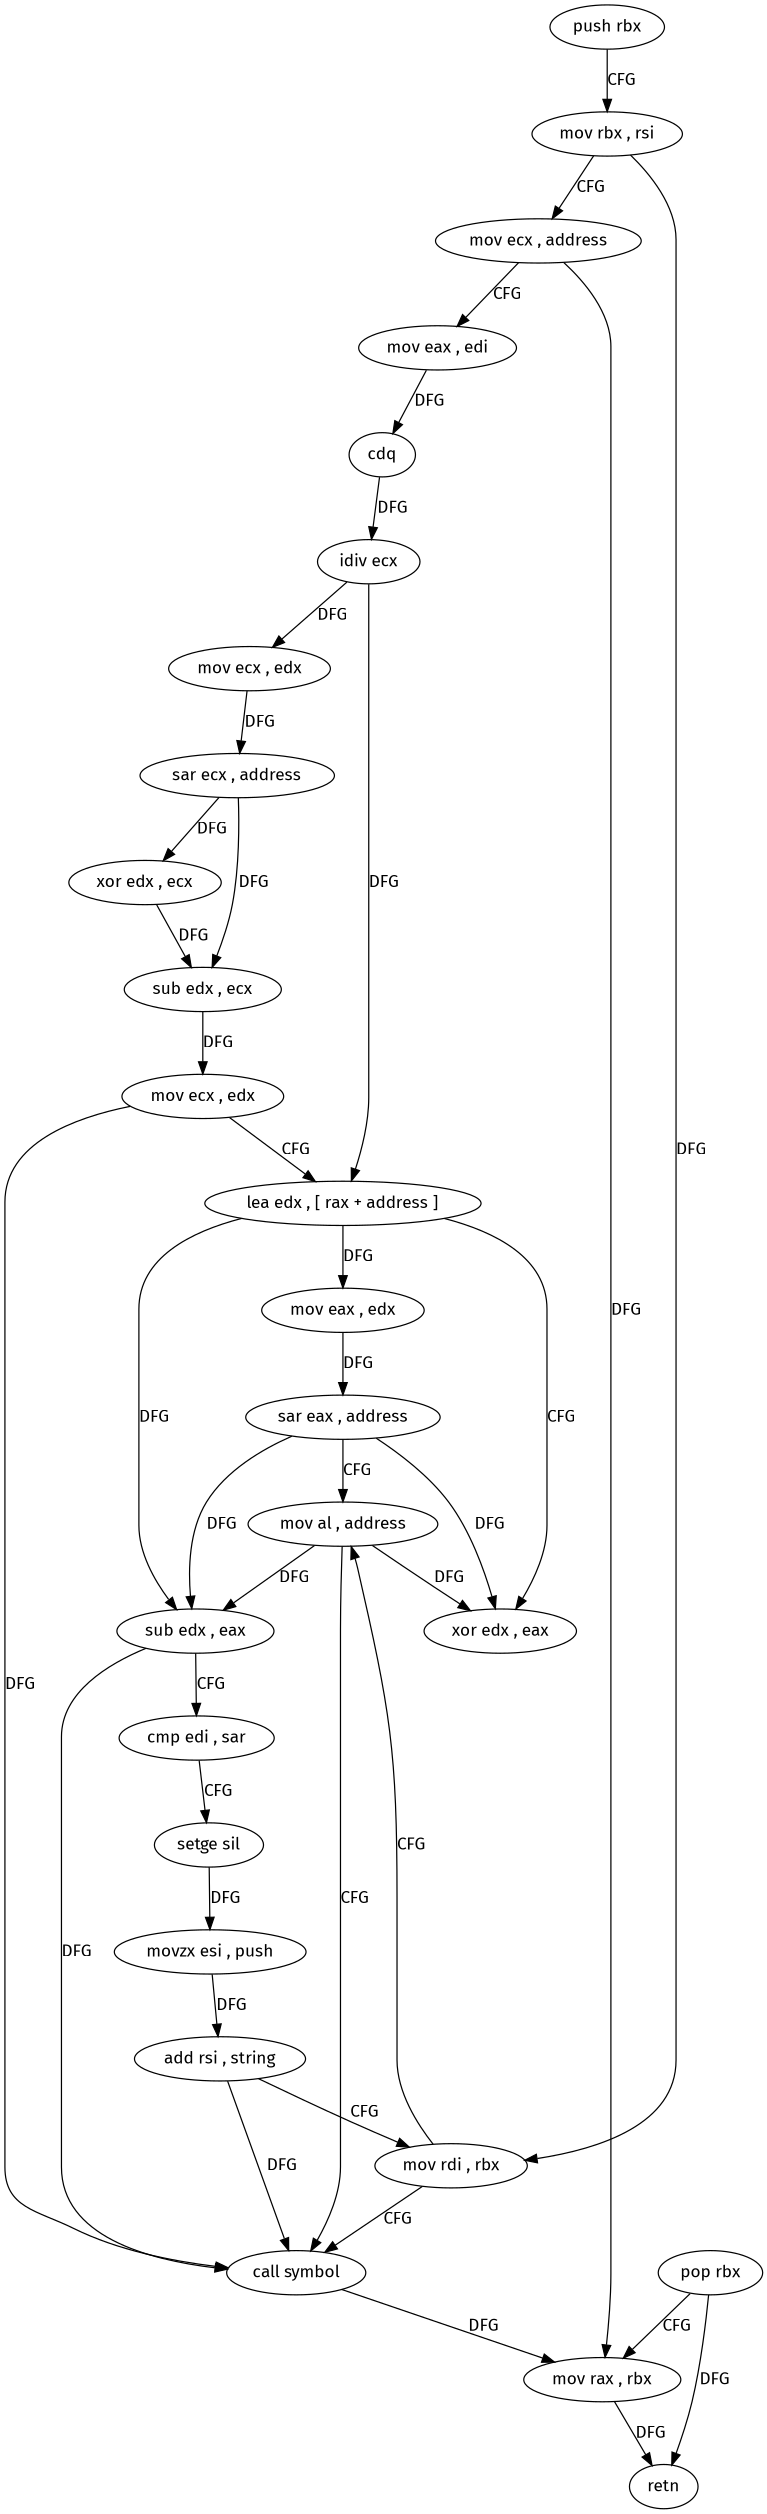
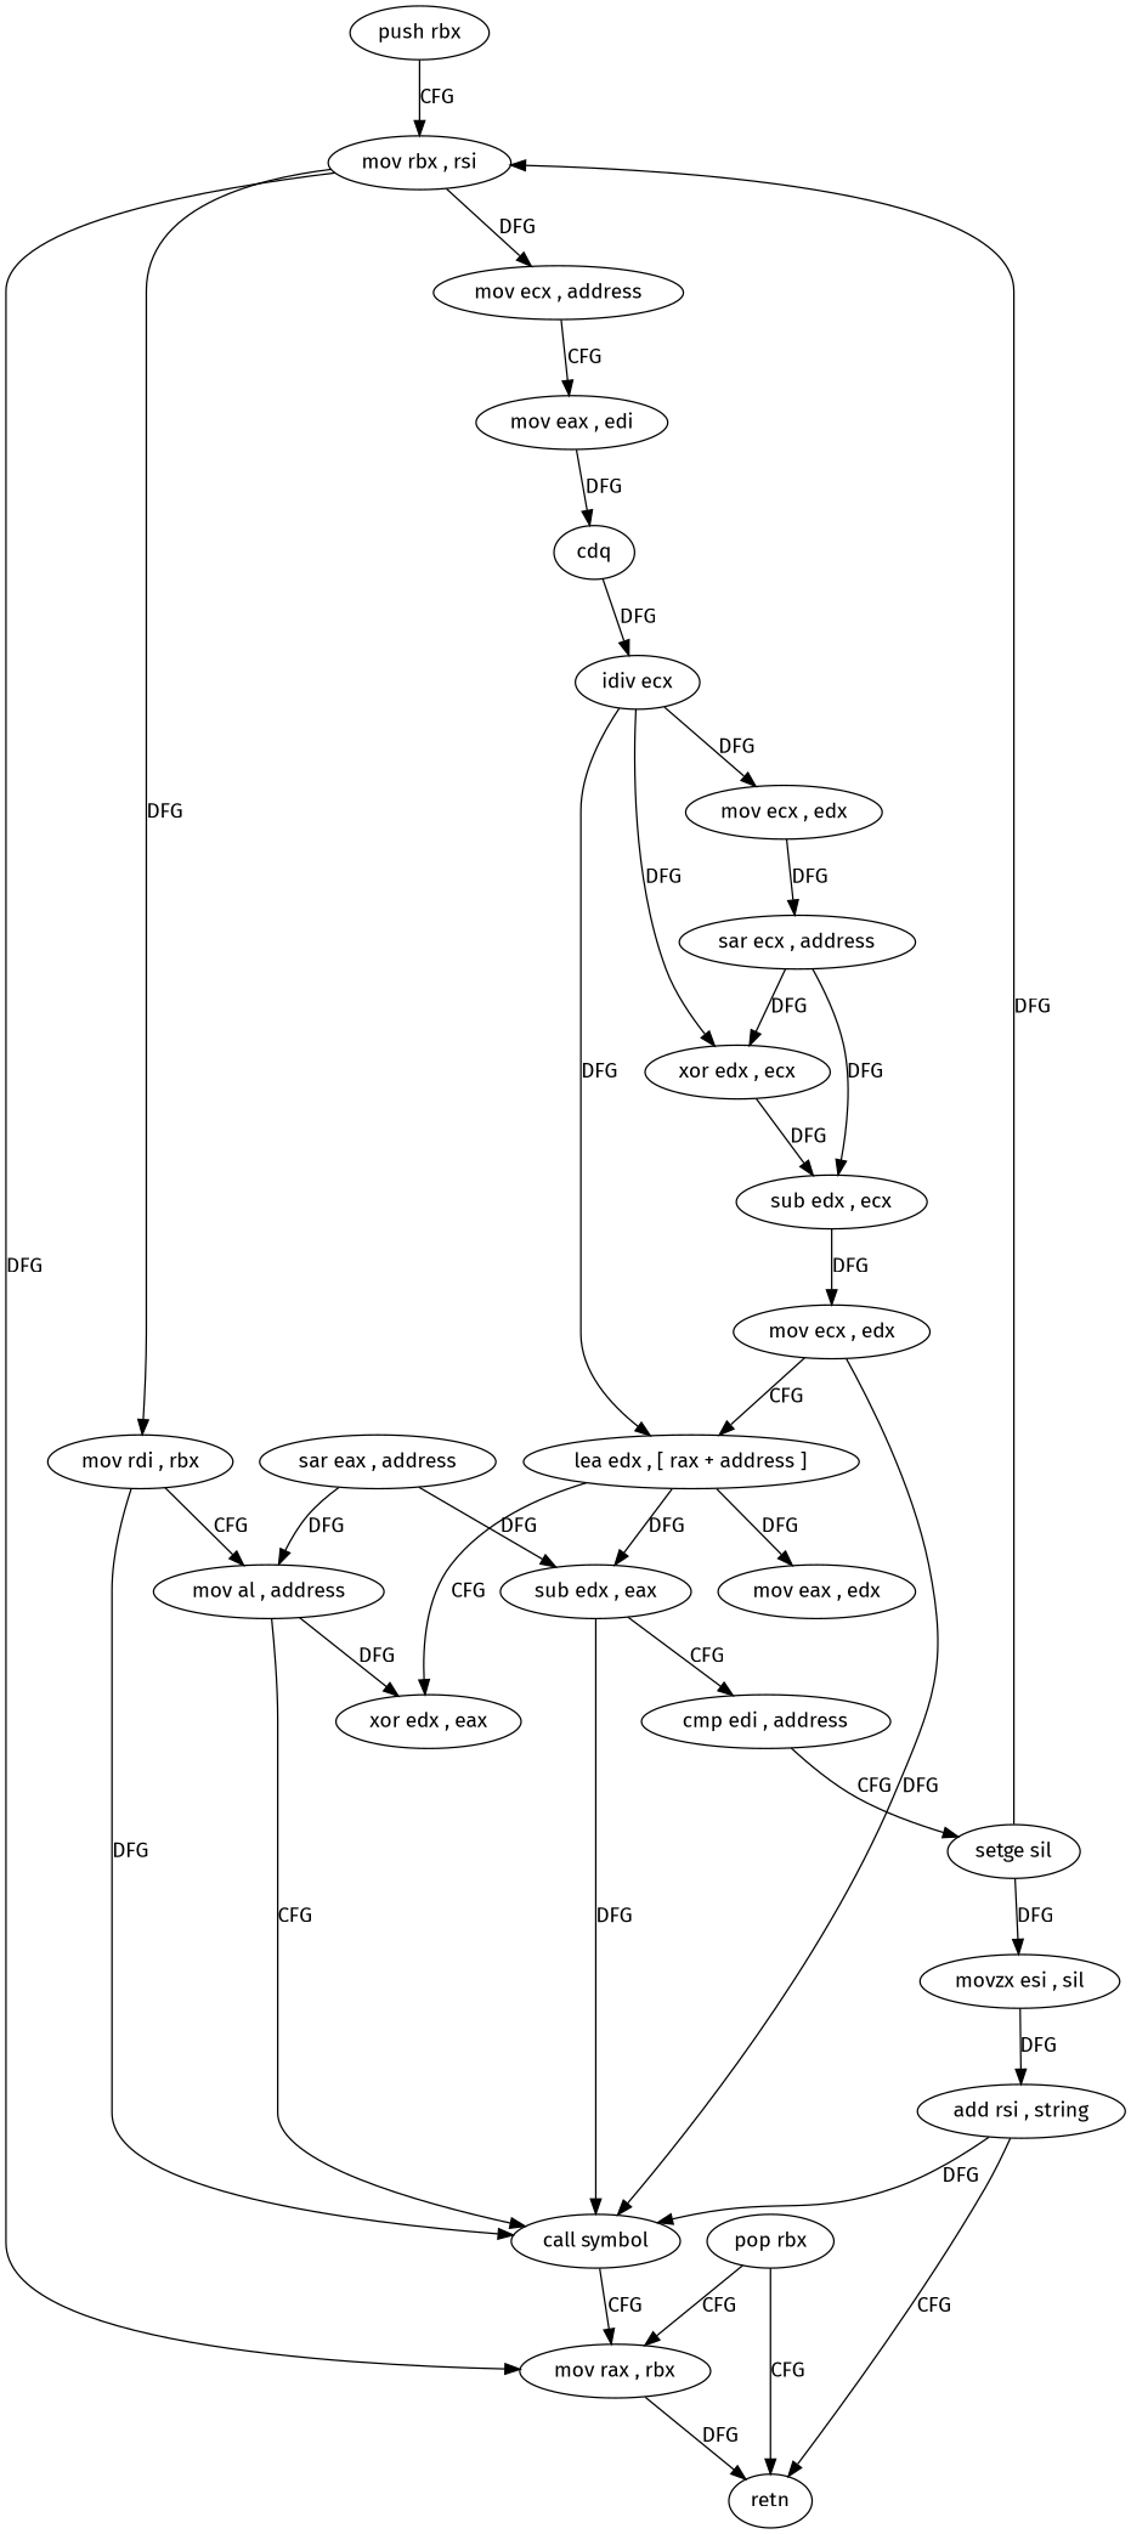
  digraph {
    fontname="Fira Sans"
    node [fontname="Fira Sans"]
    edge [fontname="Fira Sans"]
    n1 [label="push rbx"]
    n2 [label="mov rbx , rsi"]
    n3 [label="mov ecx , address"]
    n4 [label="mov rdi , rbx"]
    n5 [label="mov rax , rbx"]
    n6 [label="mov eax , edi"]
    n7 [label="call symbol"]
    n8 [label="mov al , address"]
    n9 [label=retn]
    n10 [label=cdq]
    n11 [label="idiv ecx"]
    n12 [label="mov ecx , edx"]
    n13 [label="xor edx , ecx"]
    n14 [label="lea edx , [ rax + address ]"]
    n15 [label="sar ecx , address"]
    n16 [label="sub edx , ecx"]
    n17 [label="mov eax , edx"]
    n18 [label="xor edx , eax"]
    n19 [label="sub edx , eax"]
    n20 [label="mov ecx , edx"]
    n21 [label="sar eax , address"]
-   n22 [label="cmp edi , sar"]
+   n22 [label="cmp edi , address"]
    n23 [label="setge sil"]
-   n24 [label="movzx esi , push"]
+   n24 [label="movzx esi , sil"]
    n25 [label="add rsi , string"]
    n26 [label="pop rbx"]
    n1 -> n2 [label=CFG]
-   n2 -> n3 [label=CFG]
+   n2 -> n3 [label=DFG]
    n2 -> n4 [label=DFG]
-   n3 -> n5 [label=DFG]
+   n2 -> n5 [label=DFG]
    n3 -> n6 [label=CFG]
-   n4 -> n7 [label=CFG]
+   n4 -> n7 [label=DFG]
    n4 -> n8 [label=CFG]
    n5 -> n9 [label=DFG]
    n6 -> n10 [label=DFG]
-   n7 -> n5 [label=DFG]
+   n7 -> n5 [label=CFG]
    n8 -> n7 [label=CFG]
    n8 -> n18 [label=DFG]
-   n8 -> n19 [label=DFG]
    n10 -> n11 [label=DFG]
    n11 -> n12 [label=DFG]
+   n11 -> n13 [label=DFG]
    n11 -> n14 [label=DFG]
    n12 -> n15 [label=DFG]
    n13 -> n16 [label=DFG]
    n14 -> n17 [label=DFG]
    n14 -> n18 [label=CFG]
    n14 -> n19 [label=DFG]
    n15 -> n13 [label=DFG]
    n15 -> n16 [label=DFG]
    n16 -> n20 [label=DFG]
-   n17 -> n21 [label=DFG]
    n19 -> n7 [label=DFG]
    n19 -> n22 [label=CFG]
    n20 -> n7 [label=DFG]
    n20 -> n14 [label=CFG]
-   n21 -> n8 [label=CFG]
-   n21 -> n18 [label=DFG]
+   n21 -> n8 [label=DFG]
    n21 -> n19 [label=DFG]
    n22 -> n23 [label=CFG]
+   n23 -> n2 [label=DFG]
    n23 -> n24 [label=DFG]
    n24 -> n25 [label=DFG]
-   n25 -> n4 [label=CFG]
+   n25 -> n9 [label=CFG]
    n25 -> n7 [label=DFG]
    n26 -> n5 [label=CFG]
-   n26 -> n9 [label=DFG]
+   n26 -> n9 [label=CFG]
  }
